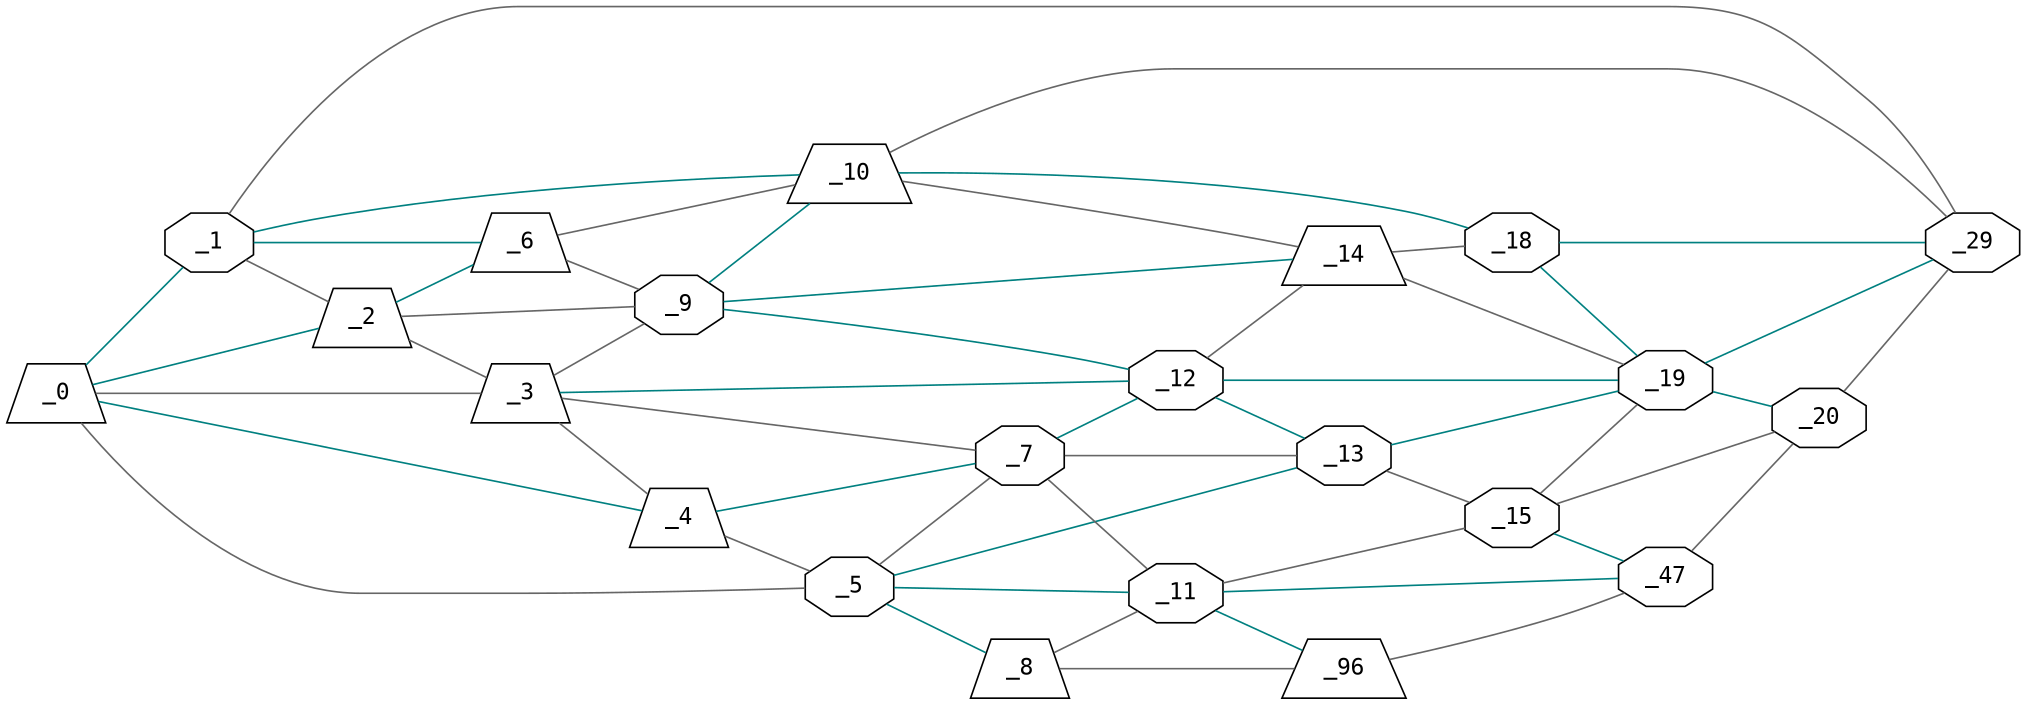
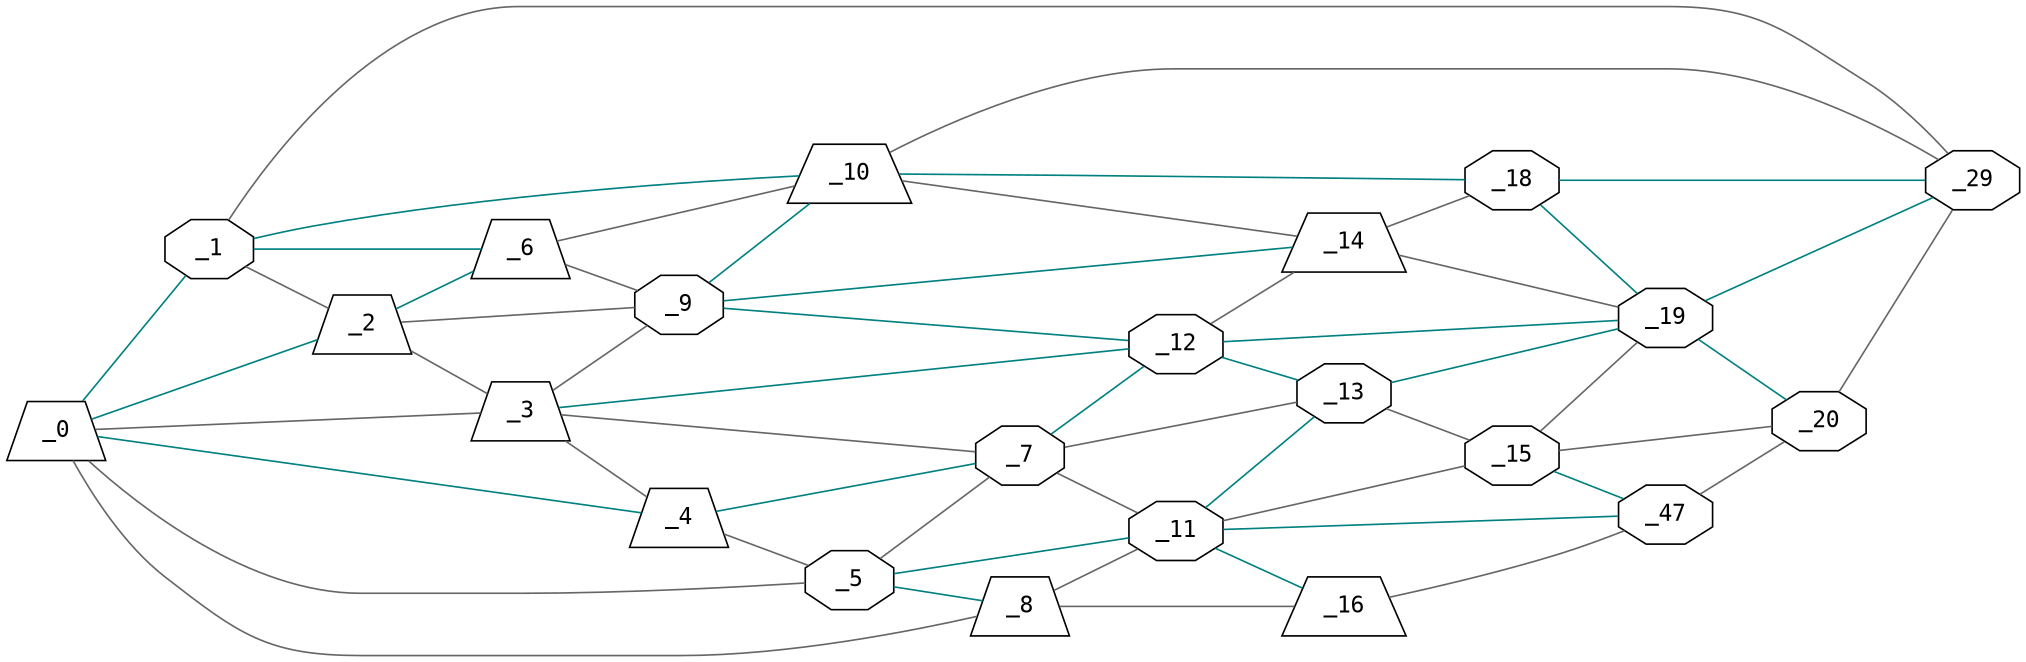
  graph {
    fontname="DejaVu Sans Mono"
    rankdir=LR
    node [fontname="DejaVu Sans Mono" shape=octagon x=58 y=93]
    edge [color=gray40 fontname="DejaVu Sans Mono" valence=2]
    _0 [shape=trapezium x=43 y=123]
    _1 [x=45 y=12]
    _2 [shape=trapezium y=72]
    _3 [shape=trapezium y=84]
    _4 [shape=trapezium]
    _5 [y=103]
    _8 [shape=trapezium x=68 y=124]
    _6 [shape=trapezium x=62 y=61]
    _10 [shape=trapezium x=73 y=59]
    n10 [label=_29 x=87 y=52]
    _9 [x=70 y=71]
    _7 [x=68 y=91]
    _12 [x=75 y=80]
    _11 [x=74 y=101]
-   _16 [shape=trapezium x=82 y=118 label=_96]
+   _16 [shape=trapezium x=82 y=118]
    _14 [shape=trapezium x=79 y=73]
    _18 [x=85 y=70]
    _13 [x=75 y=90]
    _19 [x=85 y=86]
    _15 [x=80 y=95]
    n21 [label=_47 x=84 y=105]
    _20 [x=85]
    _0 -- _1 [color=teal valence=1]
    _0 -- _2 [color=teal valence=1]
    _0 -- _3 [valence=1]
    _0 -- _4 [color=teal]
    _0 -- _5 [valence=1]
+   _0 -- _8 [valence=1]
    _1 -- _2
    _1 -- _6 [color=teal valence=1]
    _1 -- _10 [color=teal]
    _1 -- n10
    _2 -- _3
    _2 -- _6 [color=teal]
    _2 -- _9
    _3 -- _4
    _3 -- _9
    _3 -- _7
    _3 -- _12 [color=teal valence=1]
    _4 -- _5
    _4 -- _7 [color=teal]
    _5 -- _8 [color=teal valence=1]
    _5 -- _7 [valence=1]
    _5 -- _11 [color=teal]
    _8 -- _11
    _8 -- _16 [valence=1]
    _6 -- _10
    _6 -- _9 [valence=1]
    _10 -- n10
    _10 -- _14
    _10 -- _18 [color=teal]
    _9 -- _10 [color=teal]
    _9 -- _12 [color=teal]
    _9 -- _14 [color=teal valence=1]
    _7 -- _12 [color=teal valence=1]
    _7 -- _11
    _7 -- _13
    _12 -- _14 [valence=1]
    _12 -- _13 [color=teal]
    _12 -- _19 [color=teal valence=1]
    _11 -- _16 [color=teal valence=1]
-   _5 -- _13 [color=teal]
+   _11 -- _13 [color=teal]
    _11 -- _15
    _11 -- n21 [color=teal]
    _16 -- n21 [valence=1]
    _14 -- _18 [valence=1]
    _14 -- _19
    _18 -- n10 [color=teal valence=1]
    _18 -- _19 [color=teal]
    _13 -- _19 [color=teal valence=1]
    _13 -- _15
    _19 -- n10 [color=teal]
    _19 -- _20 [color=teal valence=1]
    _15 -- _19
    _15 -- n21 [color=teal]
    _15 -- _20 [valence=1]
    n21 -- _20 [valence=1]
    _20 -- n10 [valence=1]
  }
